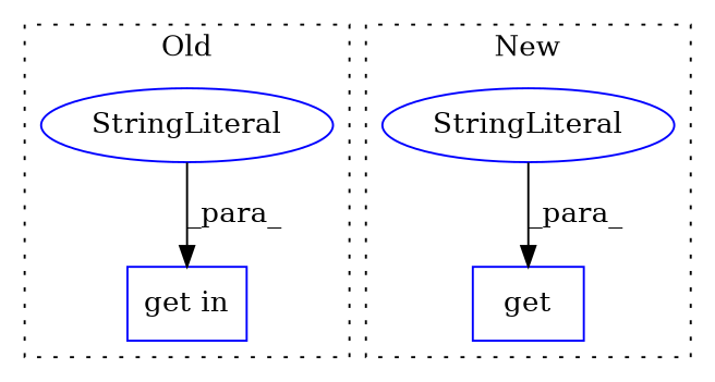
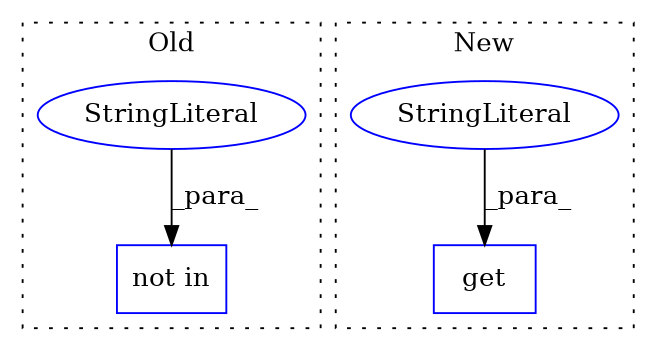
  digraph {
    node [a=45 s=972 shape=box color=blue]
-   n1 [a=108 l=25 label="get in"]
+   n1 [a=108 l=25 label="not in"]
    n2 [l=12 label=StringLiteral shape=ellipse]
    n3 [a=32 l="4,1" label=get s="1462,1476"]
    n4 [l=10 label=StringLiteral s=1466 shape=ellipse]
    subgraph cluster_1 {
      label=Old
      style=dotted
      n1
      n2
    }
    subgraph cluster_2 {
      label=New
      style=dotted
      n3
      n4
    }
    n2 -> n1 [label=_para_]
    n4 -> n3 [label=_para_]
  }
